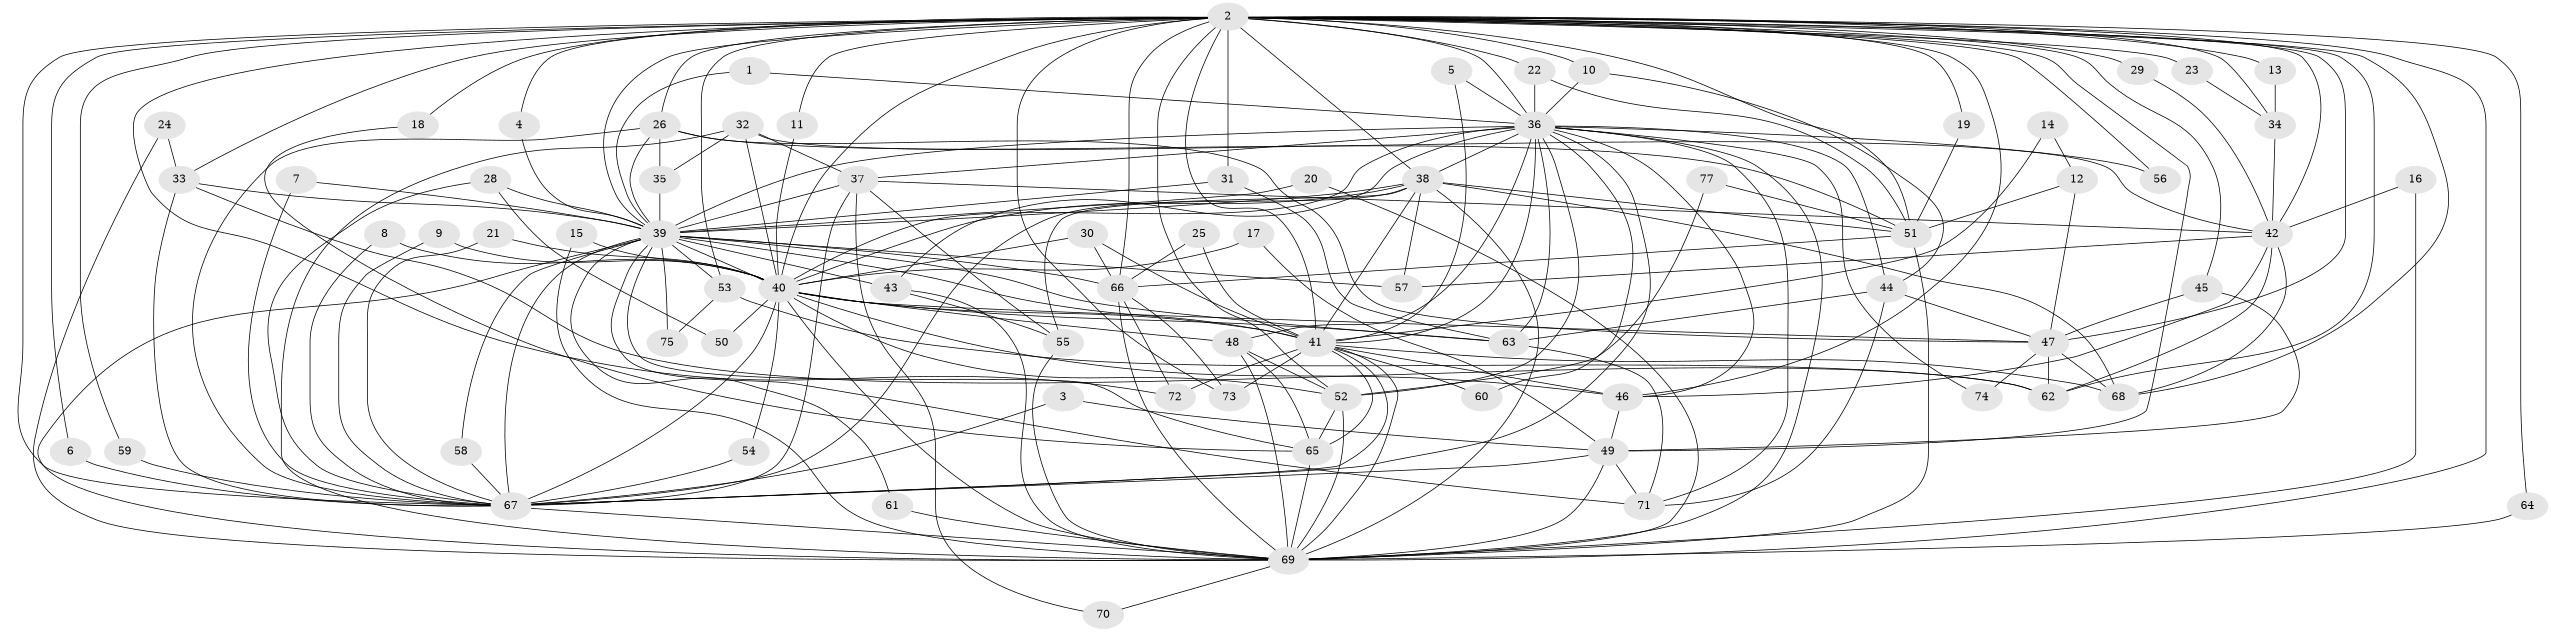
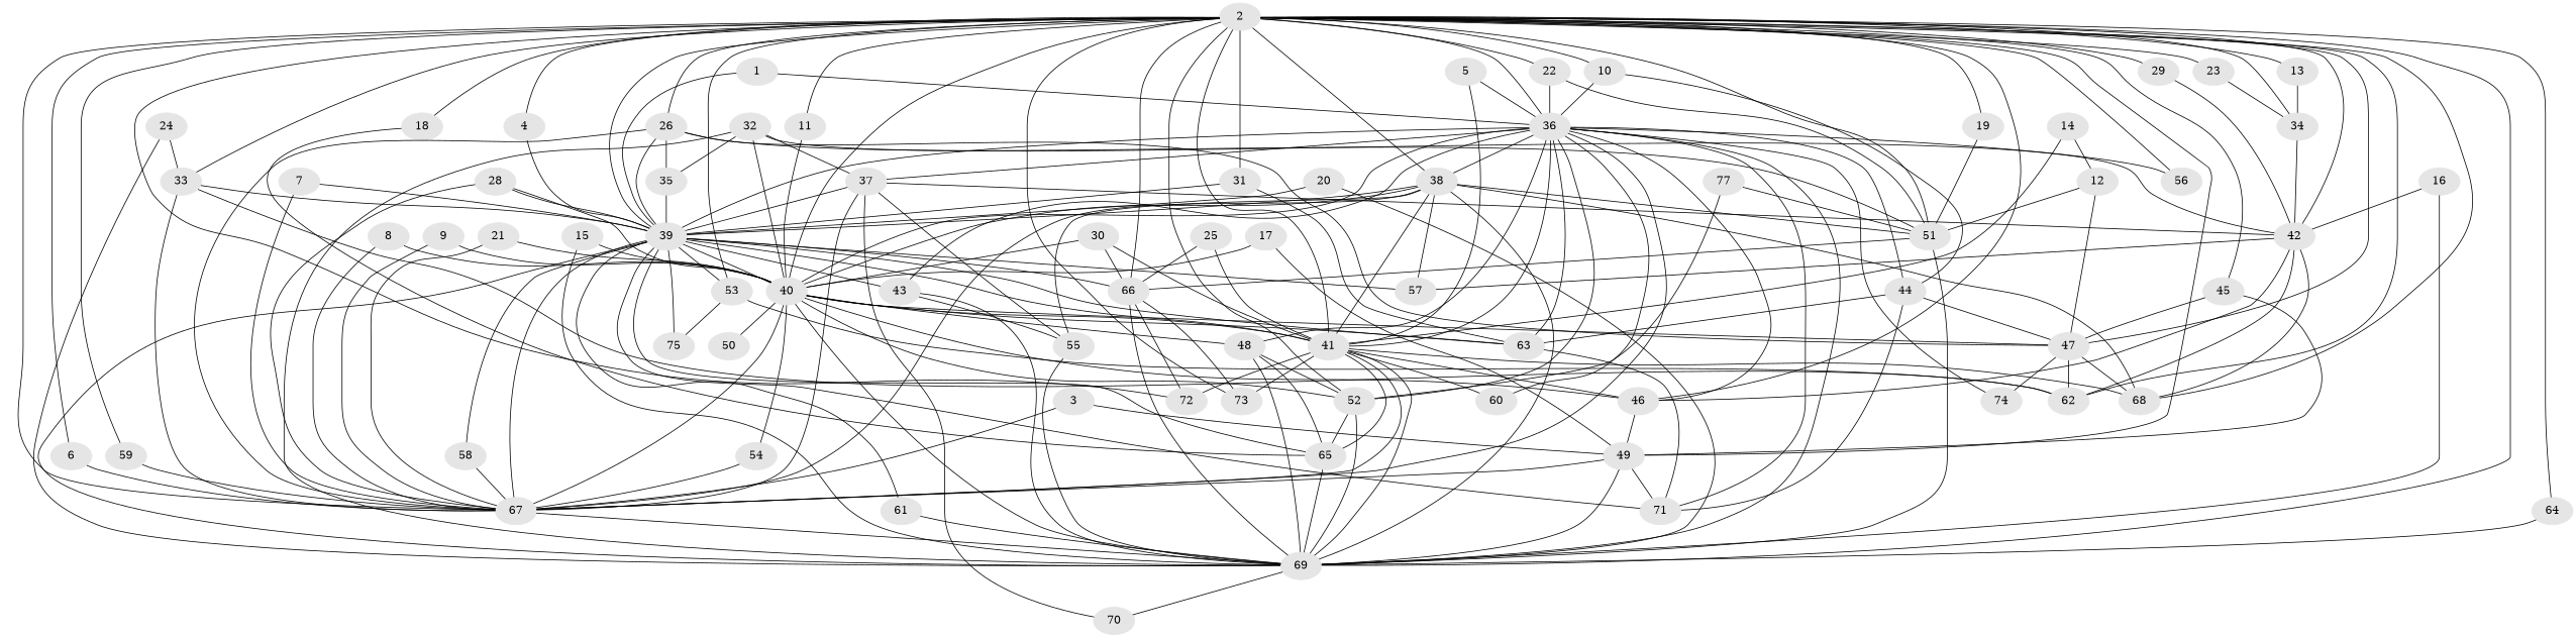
  graph {
    node [color=gray90 style=filled]
    edge [weight=1.0]
    1
    36
    39
    38
    40
    41
    46
    52
    56
    67
    69
    44
    63
    37
    43
    48
    60
    71
    74
    53
    66
    65
    57
    58
    61
    75
    2
    4
    6
    10
    11
    13
    18
    19
    22
    23
    26
    29
    31
    33
    34
    42
    45
    47
    49
    51
    59
    62
    64
    68
    72
    73
    35
    55
    50
    54
    70
    3
    5
    7
    8
    9
    12
    14
    15
    16
    17
    20
    21
    24
    25
    n72 [label=77]
    28
    30
    32
    1 -- 36
    1 -- 39
    36 -- 39 [weight=3.0]
    36 -- 38
    36 -- 40
    36 -- 41
    36 -- 46
    36 -- 52
    36 -- 56
    36 -- 67 [weight=2.0]
    36 -- 69
    36 -- 44
    36 -- 63
    36 -- 37
    36 -- 43
    36 -- 48
    36 -- 60
    36 -- 71
    36 -- 74
    39 -- 40 [weight=3.0]
    39 -- 41 [weight=2.0]
    39 -- 67 [weight=2.0]
    39 -- 69 [weight=2.0]
    39 -- 63
    39 -- 43
    39 -- 71 [weight=2.0]
    39 -- 53
    39 -- 66
    39 -- 65
    39 -- 57
    39 -- 58
    39 -- 61
    39 -- 75
    38 -- 39 [weight=3.0]
    38 -- 40
    38 -- 41
    38 -- 67 [weight=2.0]
    38 -- 69
    38 -- 57
    38 -- 51
    38 -- 68
    38 -- 55
    40 -- 41
    40 -- 46
    40 -- 52
    40 -- 67 [weight=2.0]
    40 -- 69
    40 -- 63
    40 -- 48
    40 -- 47
    40 -- 50
    40 -- 54
    41 -- 46
    41 -- 67
    41 -- 69
    41 -- 60
    41 -- 65
    41 -- 68
    41 -- 72 [weight=2.0]
    41 -- 73
    46 -- 49
    52 -- 69
    52 -- 65
    67 -- 69
    69 -- 70
    44 -- 63
    44 -- 71
    44 -- 47
    63 -- 71
    37 -- 39 [weight=3.0]
    37 -- 67
    37 -- 42
    37 -- 55
    37 -- 70
    43 -- 69
    43 -- 55
    48 -- 52
    48 -- 69
    48 -- 65
    53 -- 75
    53 -- 62
    66 -- 69
    66 -- 72
    66 -- 73
    65 -- 69
    58 -- 67
    61 -- 69
    2 -- 36 [weight=2.0]
    2 -- 39 [weight=4.0]
    2 -- 38 [weight=3.0]
    2 -- 40 [weight=2.0]
    2 -- 41 [weight=3.0]
    2 -- 46
    2 -- 52
    2 -- 56
    2 -- 67 [weight=3.0]
    2 -- 69 [weight=3.0]
    2 -- 53 [weight=4.0]
    2 -- 66
    2 -- 4
    2 -- 6
    2 -- 10
    2 -- 11
    2 -- 13
    2 -- 18
    2 -- 19
    2 -- 22
    2 -- 23
    2 -- 26
    2 -- 29
    2 -- 31
    2 -- 33
    2 -- 34 [weight=2.0]
    2 -- 42
    2 -- 45
    2 -- 47
    2 -- 49
    2 -- 51 [weight=2.0]
    2 -- 59
    2 -- 62
    2 -- 64
    2 -- 68
    2 -- 72
    2 -- 73
    4 -- 39
    6 -- 67
    10 -- 36 [weight=2.0]
    10 -- 44
    11 -- 40
    13 -- 34
    18 -- 65
    19 -- 51
    22 -- 36
    22 -- 51
    23 -- 34
    26 -- 39
    26 -- 67
    26 -- 47
    26 -- 51
    26 -- 35
    29 -- 42
    31 -- 39
    31 -- 63
    33 -- 39
    33 -- 67
    33 -- 62
    34 -- 42
    42 -- 46
    42 -- 57
    42 -- 62
    42 -- 68
    45 -- 47 [weight=2.0]
    45 -- 49
    47 -- 74
    47 -- 62
    47 -- 68
    49 -- 67
    49 -- 69
    49 -- 71
    51 -- 69
    51 -- 66
    59 -- 67
    64 -- 69
    35 -- 39
    55 -- 69
    54 -- 67
    3 -- 67
    3 -- 49
    5 -- 36
    5 -- 41
    7 -- 39
    7 -- 67
    8 -- 40
    8 -- 67
    9 -- 40
    9 -- 67
    12 -- 47
    12 -- 51
    14 -- 41
    14 -- 12
    15 -- 40
    15 -- 69
    16 -- 69
    16 -- 42
    17 -- 40
    17 -- 49
    20 -- 39
    20 -- 69
    21 -- 40
    21 -- 67
    24 -- 69
    24 -- 33
    25 -- 41
    25 -- 66
    n72 -- 52
    n72 -- 51
    28 -- 39
-   28 -- 50
+   28 -- 40
    28 -- 67
    30 -- 40
    30 -- 41
    30 -- 66
    32 -- 40
    32 -- 69
    32 -- 37
    32 -- 42
    32 -- 35
  }
